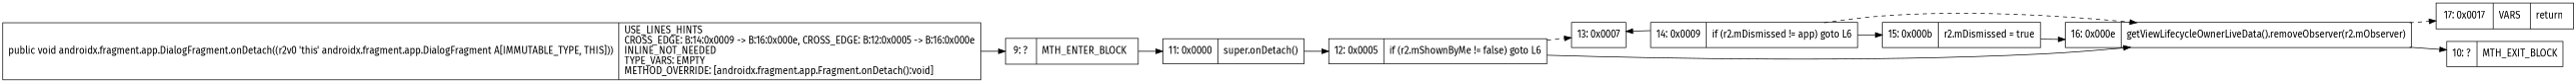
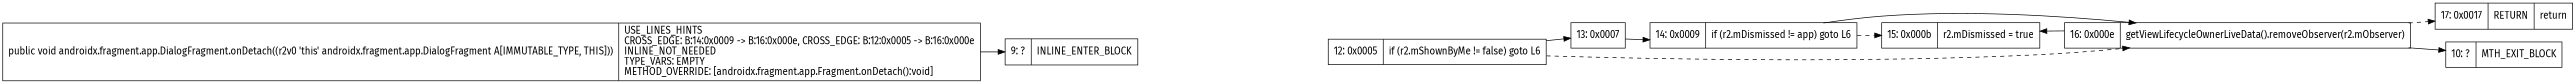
  digraph {
    fontname="Fira Sans"
    rankdir=LR
    node [fontname="Fira Sans" shape=record]
    edge [fontname="Fira Sans"]
-   n1 [label="{9\:\ ?|MTH_ENTER_BLOCK\l}"]
-   n2 [label="{11\:\ 0x0000|super.onDetach()\l}"]
+   n1 [label="{9\:\ ?|INLINE_ENTER_BLOCK\l}"]
    n3 [label="{12\:\ 0x0005|if (r2.mShownByMe != false) goto L6\l}"]
    n4 [label="{13\:\ 0x0007}"]
    n5 [label="{16\:\ 0x000e|getViewLifecycleOwnerLiveData().removeObserver(r2.mObserver)\l}"]
    n6 [label="{14\:\ 0x0009|if (r2.mDismissed != app) goto L6\l}"]
-   n7 [label="{17\:\ 0x0017|VARS\l|return\l}"]
+   n7 [label="{17\:\ 0x0017|RETURN\l|return\l}"]
    n8 [label="{10\:\ ?|MTH_EXIT_BLOCK\l}"]
    n9 [label="{15\:\ 0x000b|r2.mDismissed = true\l}"]
    n10 [label="{public void androidx.fragment.app.DialogFragment.onDetach((r2v0 'this' androidx.fragment.app.DialogFragment A[IMMUTABLE_TYPE, THIS]))  | USE_LINES_HINTS\lCROSS_EDGE: B:14:0x0009 \-\> B:16:0x000e, CROSS_EDGE: B:12:0x0005 \-\> B:16:0x000e\lINLINE_NOT_NEEDED\lTYPE_VARS: EMPTY\lMETHOD_OVERRIDE: [androidx.fragment.app.Fragment.onDetach():void]\l}"]
-   n1 -> n2
-   n2 -> n3
-   n3 -> n4 [style=dashed]
-   n3 -> n5
-   n6 -> n4
+   n3 -> n4 [style=solid]
+   n3 -> n5 [style=dashed]
+   n4 -> n6
    n5 -> n7 [style=dashed]
    n5 -> n8
-   n6 -> n5 [style=dashed]
-   n6 -> n9 [style=solid]
-   n9 -> n5
+   n6 -> n5
+   n6 -> n9 [style=dashed]
+   n5 -> n9
    n10 -> n1
  }
